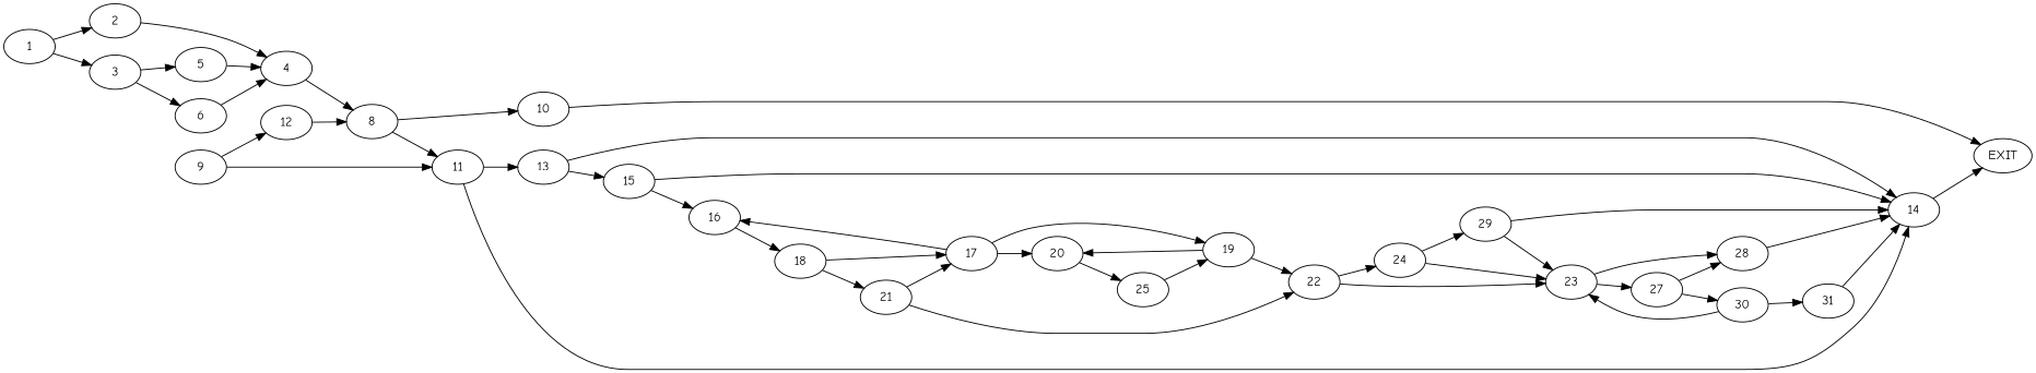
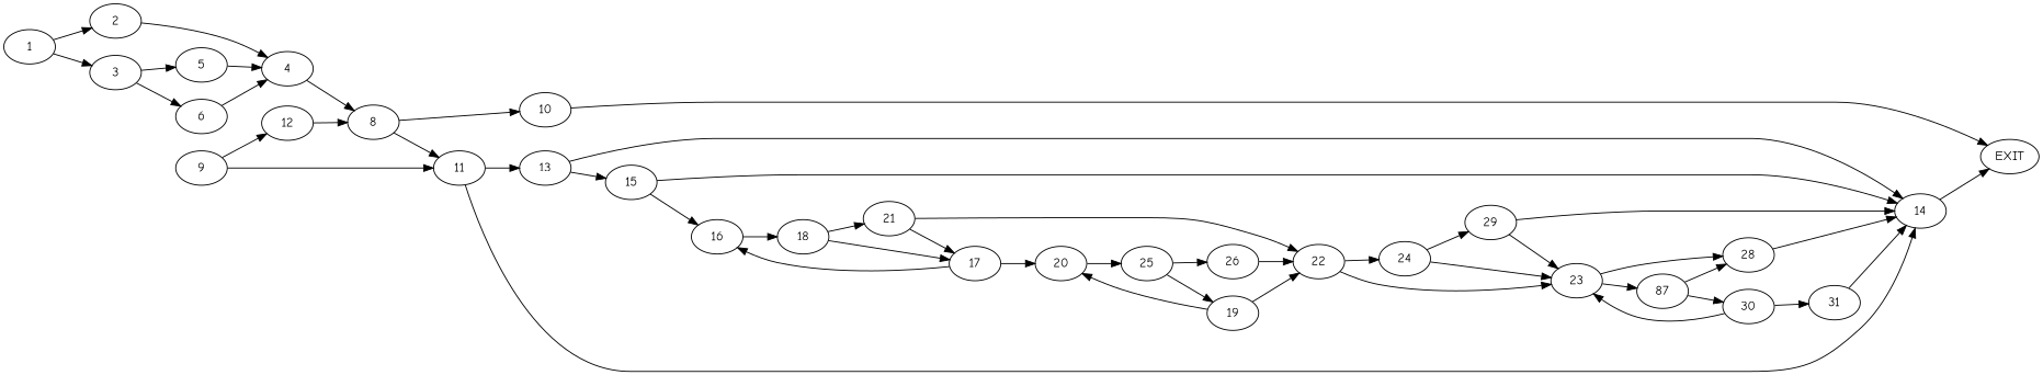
  digraph {
    fontname="Comic Neue"
    rankdir=LR
    node [fontname="Comic Neue"]
    edge [fontname="Comic Neue"]
    1
    2
    3
    n4 [label=EXIT]
    4
    5
    6
    8
    10
    11
    9
    12
    13
    14
    15
    16
    18
    17
    19
    20
    21
    22
    25
    23
    24
-   27
+   26
+   27 [label=87]
    28
    29
    30
    31
    1 -> 2
    1 -> 3
    2 -> 4
    3 -> 5
    3 -> 6
    4 -> 8
    5 -> 4
    6 -> 4
    8 -> 10
    8 -> 11
    10 -> n4
    11 -> 13
    11 -> 14
    9 -> 11
    9 -> 12
    12 -> 8
    13 -> 14
    13 -> 15
    14 -> n4
    15 -> 14
    15 -> 16
    16 -> 18
    18 -> 17
    18 -> 21
    17 -> 16
-   17 -> 19
    17 -> 20
    19 -> 20
    19 -> 22
    20 -> 25
    21 -> 17
    21 -> 22
    22 -> 23
    22 -> 24
    25 -> 19
+   25 -> 26
    23 -> 27
    23 -> 28
    24 -> 23
    24 -> 29
+   26 -> 22
    27 -> 28
    27 -> 30
    28 -> 14
    29 -> 14
    29 -> 23
    30 -> 23
    30 -> 31
    31 -> 14
  }
